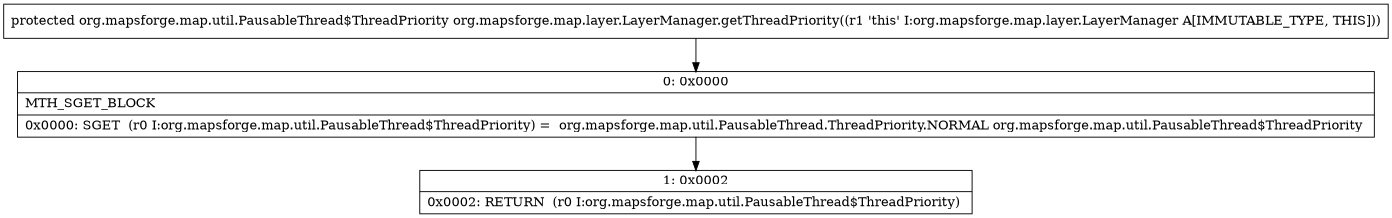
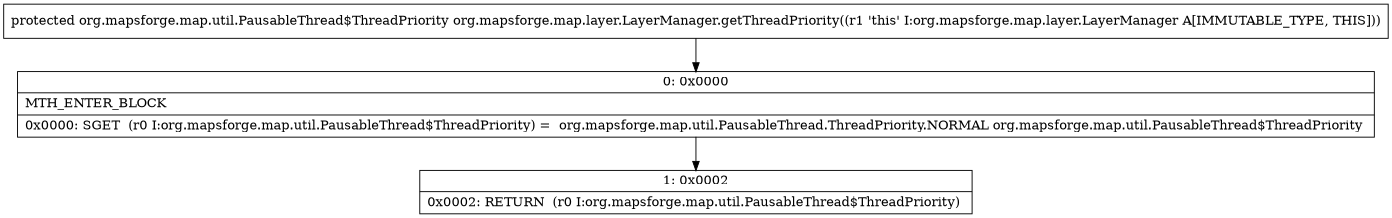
  digraph {
    node [shape=record]
-   n1 [label="{0\:\ 0x0000|MTH_SGET_BLOCK\l|0x0000: SGET  (r0 I:org.mapsforge.map.util.PausableThread$ThreadPriority) =  org.mapsforge.map.util.PausableThread.ThreadPriority.NORMAL org.mapsforge.map.util.PausableThread$ThreadPriority \l}"]
+   n1 [label="{0\:\ 0x0000|MTH_ENTER_BLOCK\l|0x0000: SGET  (r0 I:org.mapsforge.map.util.PausableThread$ThreadPriority) =  org.mapsforge.map.util.PausableThread.ThreadPriority.NORMAL org.mapsforge.map.util.PausableThread$ThreadPriority \l}"]
    n2 [label="{1\:\ 0x0002|0x0002: RETURN  (r0 I:org.mapsforge.map.util.PausableThread$ThreadPriority) \l}"]
    n3 [label="{protected org.mapsforge.map.util.PausableThread$ThreadPriority org.mapsforge.map.layer.LayerManager.getThreadPriority((r1 'this' I:org.mapsforge.map.layer.LayerManager A[IMMUTABLE_TYPE, THIS])) }"]
    n1 -> n2
    n3 -> n1
  }
